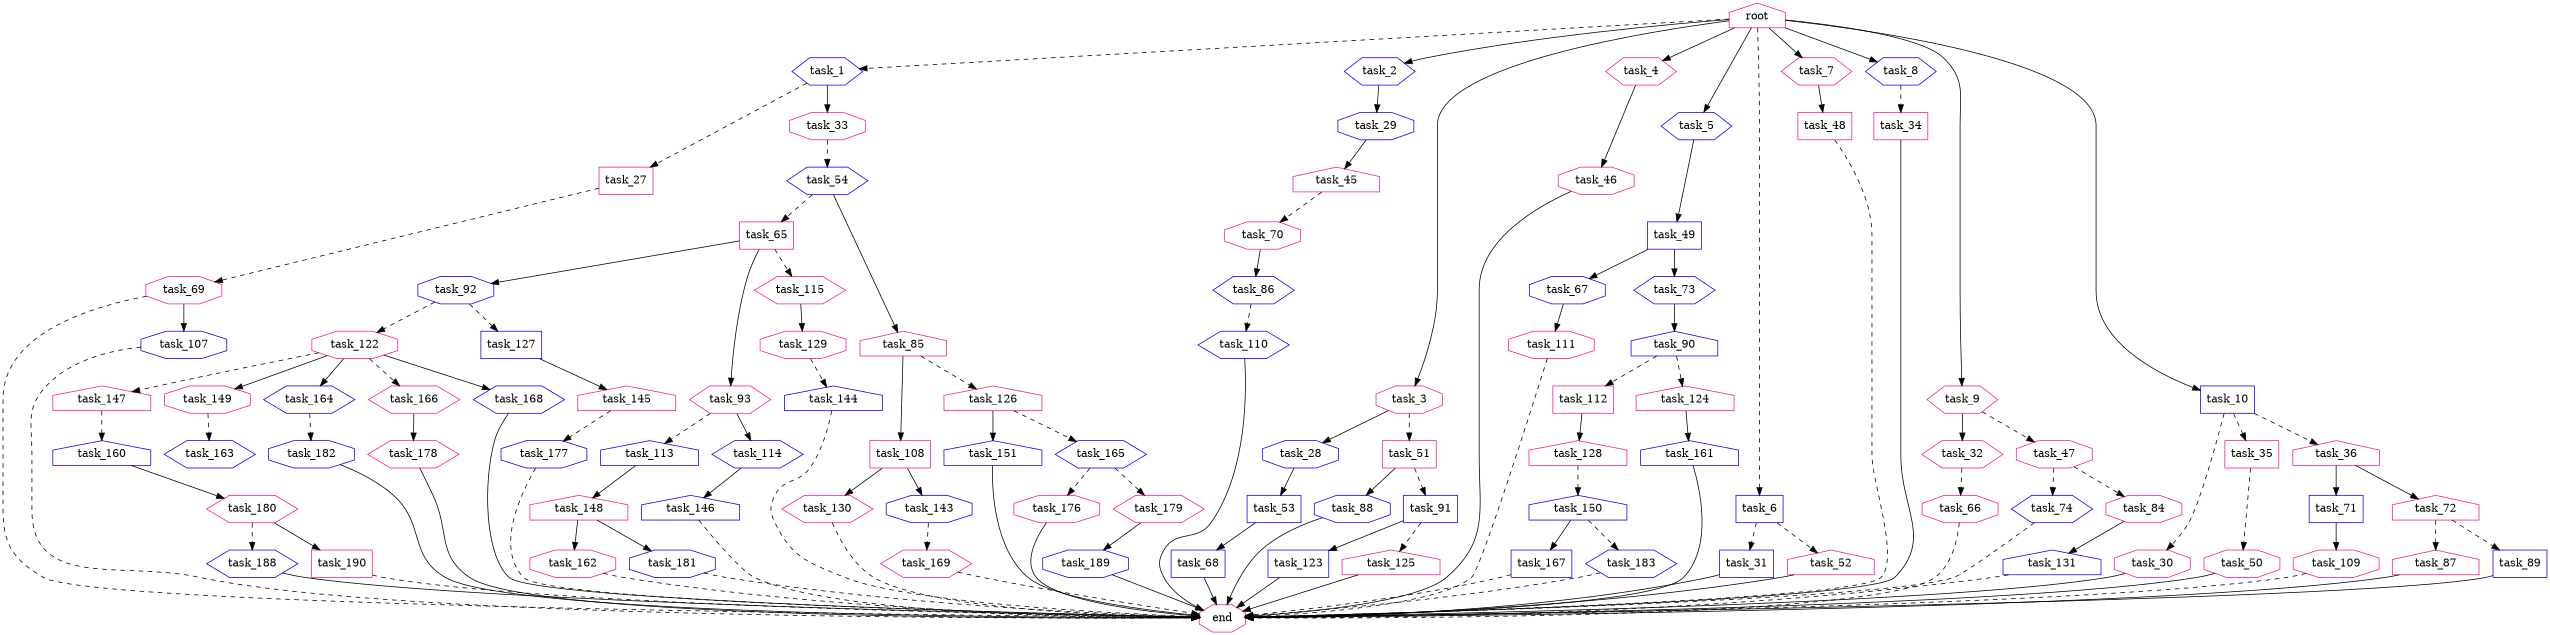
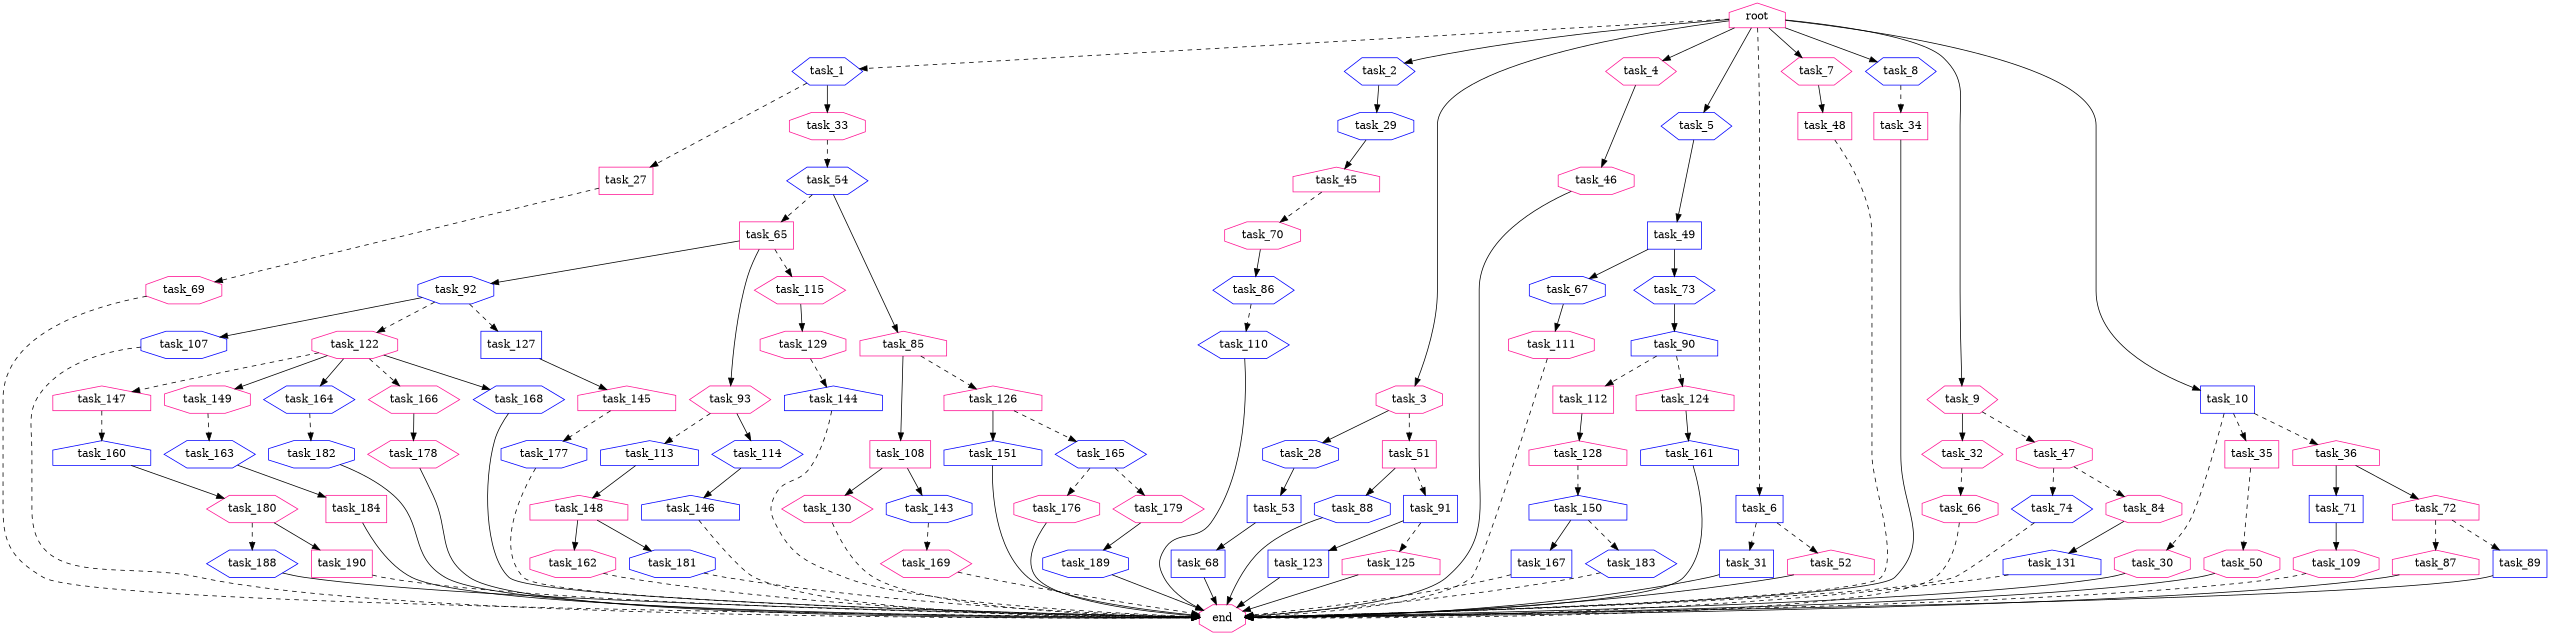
  digraph {
    node [color=deeppink shape=octagon]
    edge [style=solid]
    root [shape=house]
    task_1 [color=blue shape=hexagon]
    task_2 [color=blue shape=hexagon]
    task_3
    task_4 [shape=hexagon]
    task_5 [color=blue shape=hexagon]
    task_6 [color=blue shape=box]
    task_7 [shape=hexagon]
    task_8 [color=blue shape=hexagon]
    task_9 [shape=hexagon]
    task_10 [color=blue shape=box]
    task_27 [shape=box]
    task_33
    task_29 [color=blue]
    task_28 [color=blue]
    task_51 [shape=box]
    task_46
    task_49 [color=blue shape=box]
    task_31 [color=blue shape=box]
    task_52 [shape=house]
    task_48 [shape=box]
    task_34 [shape=box]
    task_32 [shape=hexagon]
    task_47
    task_30
    task_35 [shape=box]
    task_36 [shape=house]
    task_69
    task_54 [color=blue shape=hexagon]
    task_45 [shape=house]
    task_53 [color=blue shape=box]
    task_88 [color=blue]
    task_91 [color=blue shape=box]
    end
    task_67 [color=blue]
    task_73 [color=blue shape=hexagon]
    task_66
    task_74 [color=blue shape=hexagon]
    task_84
    task_50
    task_71 [color=blue shape=box]
    task_72 [shape=house]
    task_68 [color=blue shape=box]
    task_70
    task_65 [shape=box]
    task_85 [shape=house]
    task_109
    task_87 [shape=house]
    task_89 [color=blue shape=box]
    task_86 [color=blue shape=hexagon]
    task_131 [color=blue shape=house]
    task_111
    task_90 [color=blue shape=house]
    task_123 [color=blue shape=box]
    task_125 [shape=house]
    task_92 [color=blue]
    task_93 [shape=hexagon]
    task_115 [shape=hexagon]
    task_108 [shape=box]
    task_126 [shape=house]
    task_107 [color=blue]
    task_122
    task_127 [color=blue shape=box]
    task_113 [color=blue shape=house]
    task_114 [color=blue shape=hexagon]
    task_129
    task_110 [color=blue shape=hexagon]
    task_112 [shape=box]
    task_124 [shape=house]
    task_130 [shape=hexagon]
    task_143 [color=blue]
    task_151 [color=blue shape=house]
    task_165 [color=blue shape=hexagon]
    task_128 [shape=house]
    task_161 [color=blue shape=house]
    task_147 [shape=house]
    task_149
    task_164 [color=blue shape=hexagon]
    task_166 [shape=hexagon]
    task_168 [color=blue shape=hexagon]
    task_145 [shape=house]
    task_148 [shape=house]
    task_146 [color=blue shape=house]
    task_169 [shape=hexagon]
    task_150 [color=blue shape=house]
    task_162
    task_181 [color=blue]
    task_144 [color=blue shape=house]
    task_160 [color=blue shape=house]
    task_163 [color=blue shape=hexagon]
    task_182 [color=blue]
    task_178 [shape=hexagon]
    task_176
    task_179 [shape=hexagon]
    task_177 [color=blue]
    task_167 [color=blue shape=box]
    task_183 [color=blue shape=hexagon]
    task_180 [shape=hexagon]
+   task_184 [shape=box]
    task_188 [color=blue shape=hexagon]
    task_190 [shape=box]
    task_189 [color=blue]
    root -> task_1 [style=dashed]
    root -> task_2
    root -> task_3
    root -> task_4
    root -> task_5
    root -> task_6 [style=dashed]
    root -> task_7
    root -> task_8
    root -> task_9
    root -> task_10
    task_1 -> task_27 [style=dashed]
    task_1 -> task_33
    task_2 -> task_29
    task_3 -> task_28
    task_3 -> task_51 [style=dashed]
    task_4 -> task_46
    task_5 -> task_49
    task_6 -> task_31 [style=dashed]
    task_6 -> task_52 [style=dashed]
    task_7 -> task_48
    task_8 -> task_34 [style=dashed]
    task_9 -> task_32
    task_9 -> task_47 [style=dashed]
    task_10 -> task_30 [style=dashed]
    task_10 -> task_35 [style=dashed]
    task_10 -> task_36 [style=dashed]
    task_27 -> task_69 [style=dashed]
    task_33 -> task_54 [style=dashed]
    task_29 -> task_45
    task_28 -> task_53
    task_51 -> task_88
    task_51 -> task_91 [style=dashed]
    task_46 -> end
    task_49 -> task_67
    task_49 -> task_73
    task_31 -> end
    task_52 -> end
    task_48 -> end [style=dashed]
    task_34 -> end
    task_32 -> task_66 [style=dashed]
    task_47 -> task_74 [style=dashed]
    task_47 -> task_84 [style=dashed]
    task_30 -> end
    task_35 -> task_50 [style=dashed]
    task_36 -> task_71
    task_36 -> task_72
    task_69 -> end [style=dashed]
    task_54 -> task_65 [style=dashed]
    task_54 -> task_85
    task_45 -> task_70 [style=dashed]
    task_53 -> task_68
    task_88 -> end
    task_91 -> task_123
    task_91 -> task_125 [style=dashed]
    task_67 -> task_111
    task_73 -> task_90
    task_66 -> end [style=dashed]
    task_74 -> end [style=dashed]
    task_84 -> task_131
    task_50 -> end
    task_71 -> task_109
    task_72 -> task_87 [style=dashed]
    task_72 -> task_89 [style=dashed]
    task_68 -> end
    task_70 -> task_86
    task_65 -> task_92
    task_65 -> task_93
    task_65 -> task_115 [style=dashed]
    task_85 -> task_108
    task_85 -> task_126 [style=dashed]
    task_109 -> end [style=dashed]
    task_87 -> end
    task_89 -> end
    task_86 -> task_110 [style=dashed]
    task_131 -> end [style=dashed]
    task_111 -> end [style=dashed]
    task_90 -> task_112 [style=dashed]
    task_90 -> task_124 [style=dashed]
    task_123 -> end
    task_125 -> end
-   task_69 -> task_107
+   task_92 -> task_107
    task_92 -> task_122 [style=dashed]
    task_92 -> task_127 [style=dashed]
    task_93 -> task_113 [style=dashed]
    task_93 -> task_114
    task_115 -> task_129
    task_108 -> task_130
    task_108 -> task_143
    task_126 -> task_151
    task_126 -> task_165 [style=dashed]
    task_107 -> end [style=dashed]
    task_122 -> task_147 [style=dashed]
    task_122 -> task_149
    task_122 -> task_164
    task_122 -> task_166 [style=dashed]
    task_122 -> task_168
    task_127 -> task_145
    task_113 -> task_148
    task_114 -> task_146
    task_129 -> task_144 [style=dashed]
    task_110 -> end
    task_112 -> task_128
    task_124 -> task_161
    task_130 -> end [style=dashed]
    task_143 -> task_169 [style=dashed]
    task_151 -> end
    task_165 -> task_176 [style=dashed]
    task_165 -> task_179 [style=dashed]
    task_128 -> task_150 [style=dashed]
    task_161 -> end
    task_147 -> task_160 [style=dashed]
    task_149 -> task_163 [style=dashed]
    task_164 -> task_182 [style=dashed]
    task_166 -> task_178
    task_168 -> end
    task_145 -> task_177 [style=dashed]
    task_148 -> task_162
    task_148 -> task_181
    task_146 -> end [style=dashed]
    task_169 -> end [style=dashed]
    task_150 -> task_167
    task_150 -> task_183 [style=dashed]
    task_162 -> end [style=dashed]
    task_181 -> end [style=dashed]
    task_144 -> end [style=dashed]
    task_160 -> task_180
+   task_163 -> task_184
    task_182 -> end
    task_178 -> end
    task_176 -> end
    task_179 -> task_189
    task_177 -> end [style=dashed]
    task_167 -> end [style=dashed]
    task_183 -> end [style=dashed]
    task_180 -> task_188 [style=dashed]
    task_180 -> task_190
+   task_184 -> end
    task_188 -> end
    task_190 -> end [style=dashed]
    task_189 -> end
  }
